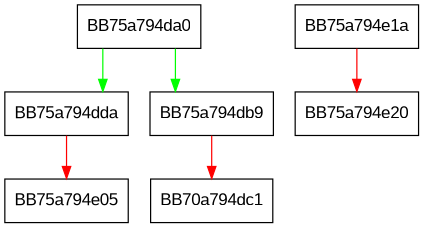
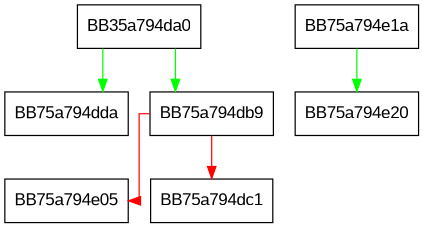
  digraph {
    fontname="Liberation Sans"
    splines=ortho
    node [fontname="Liberation Sans" shape=box]
    edge [color=red fontname="Liberation Sans"]
-   BB75a794da0
+   BB75a794da0 [label=BB35a794da0]
    BB75a794dda
    BB75a794db9
    BB75a794e05
-   BB75a794dc1 [label=BB70a794dc1]
+   BB75a794dc1
    BB75a794e1a
    BB75a794e20
    BB75a794da0 -> BB75a794dda [color=green]
    BB75a794da0 -> BB75a794db9 [color=green]
-   BB75a794dda -> BB75a794e05
+   BB75a794db9 -> BB75a794e05
    BB75a794db9 -> BB75a794dc1
-   BB75a794e1a -> BB75a794e20
+   BB75a794e1a -> BB75a794e20 [color=green]
  }
